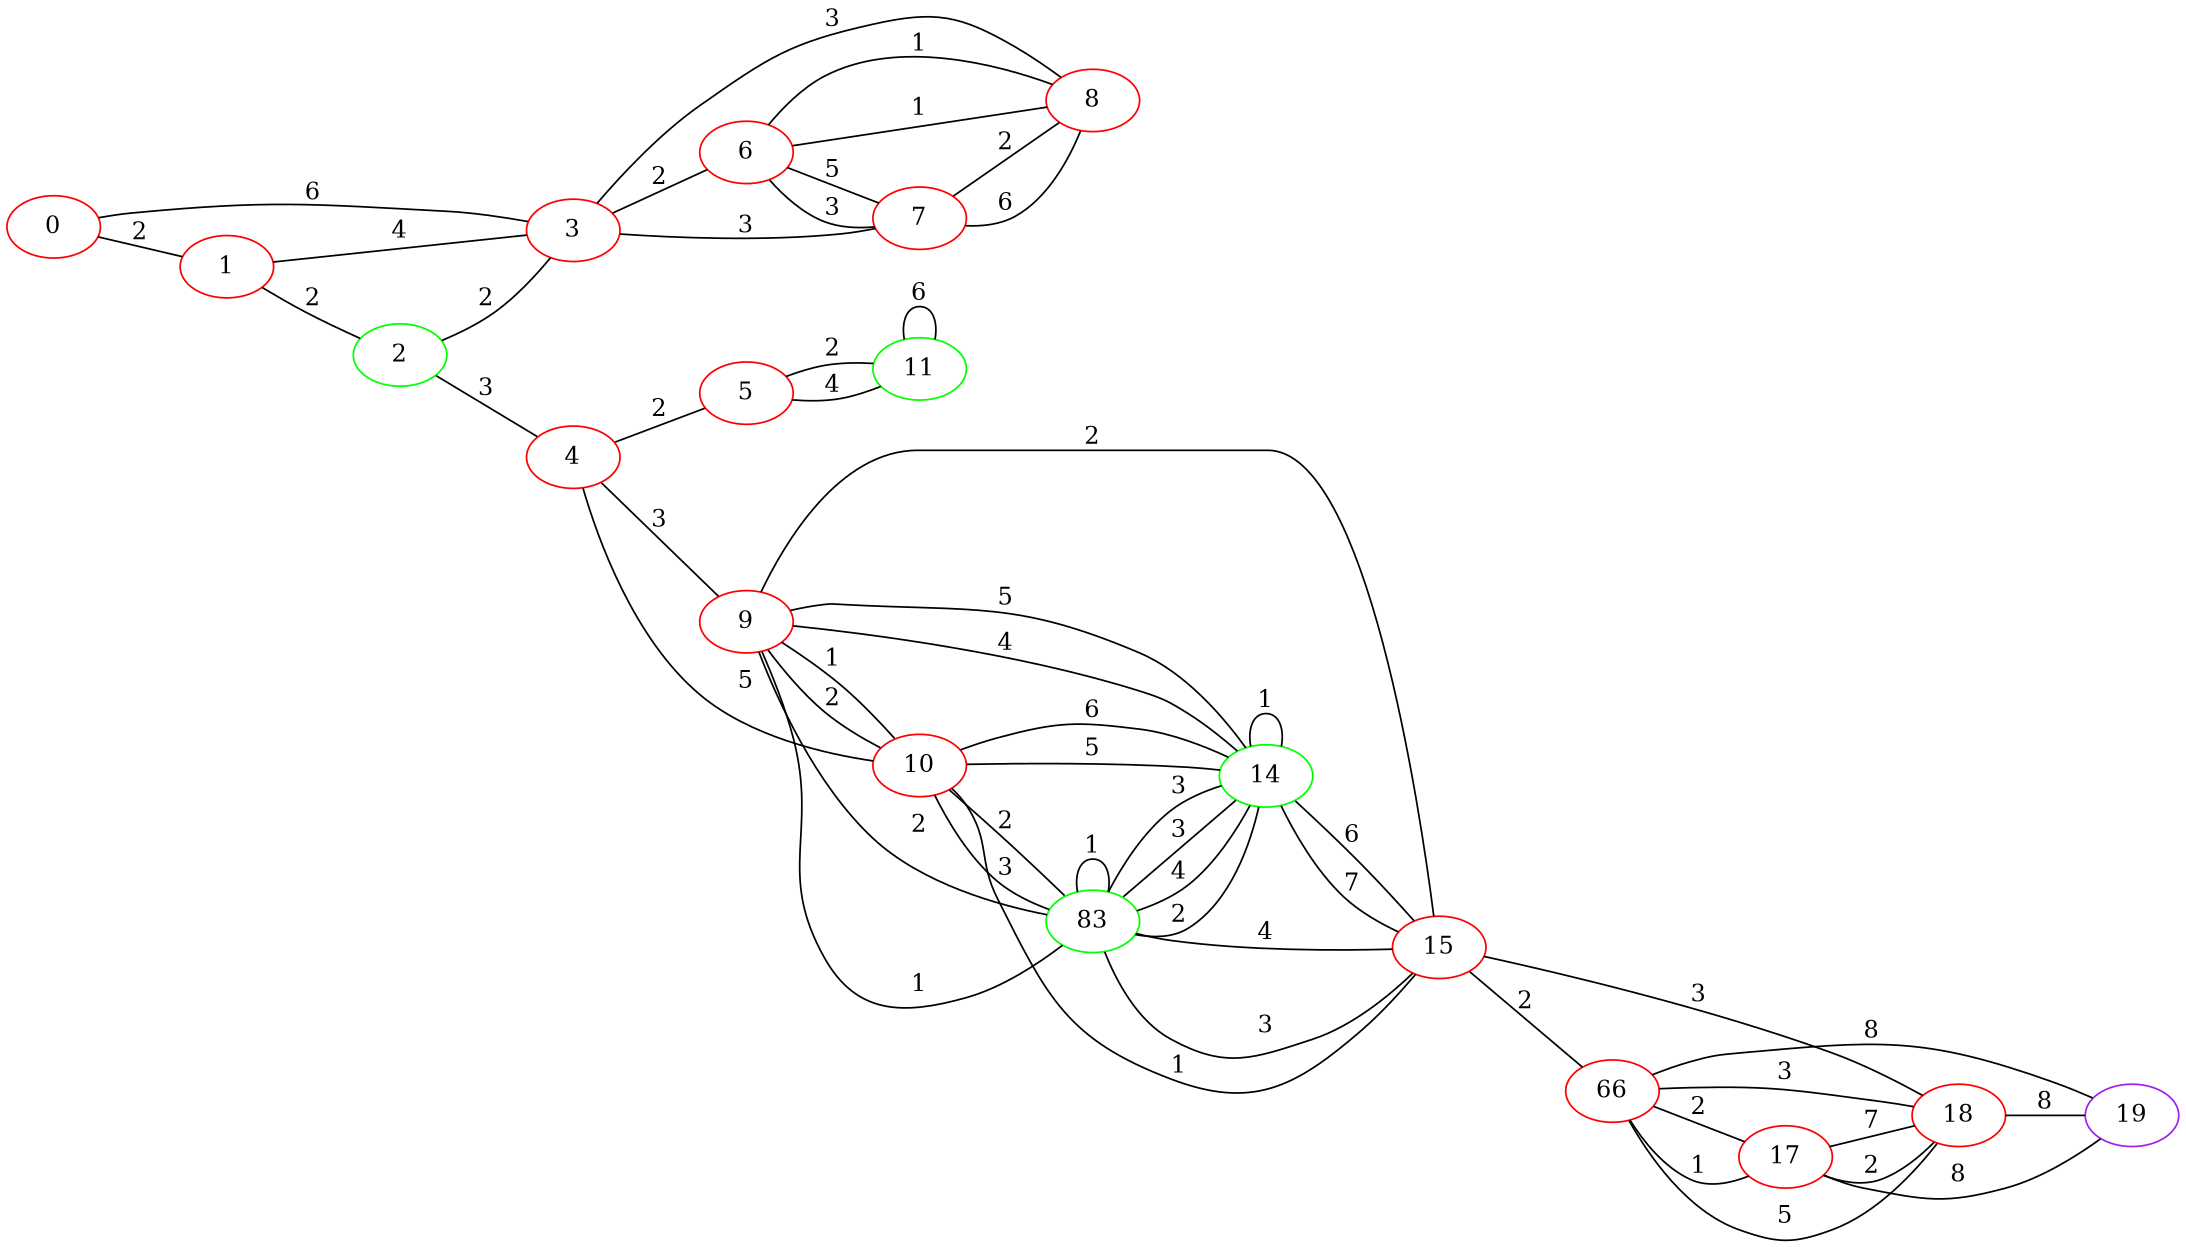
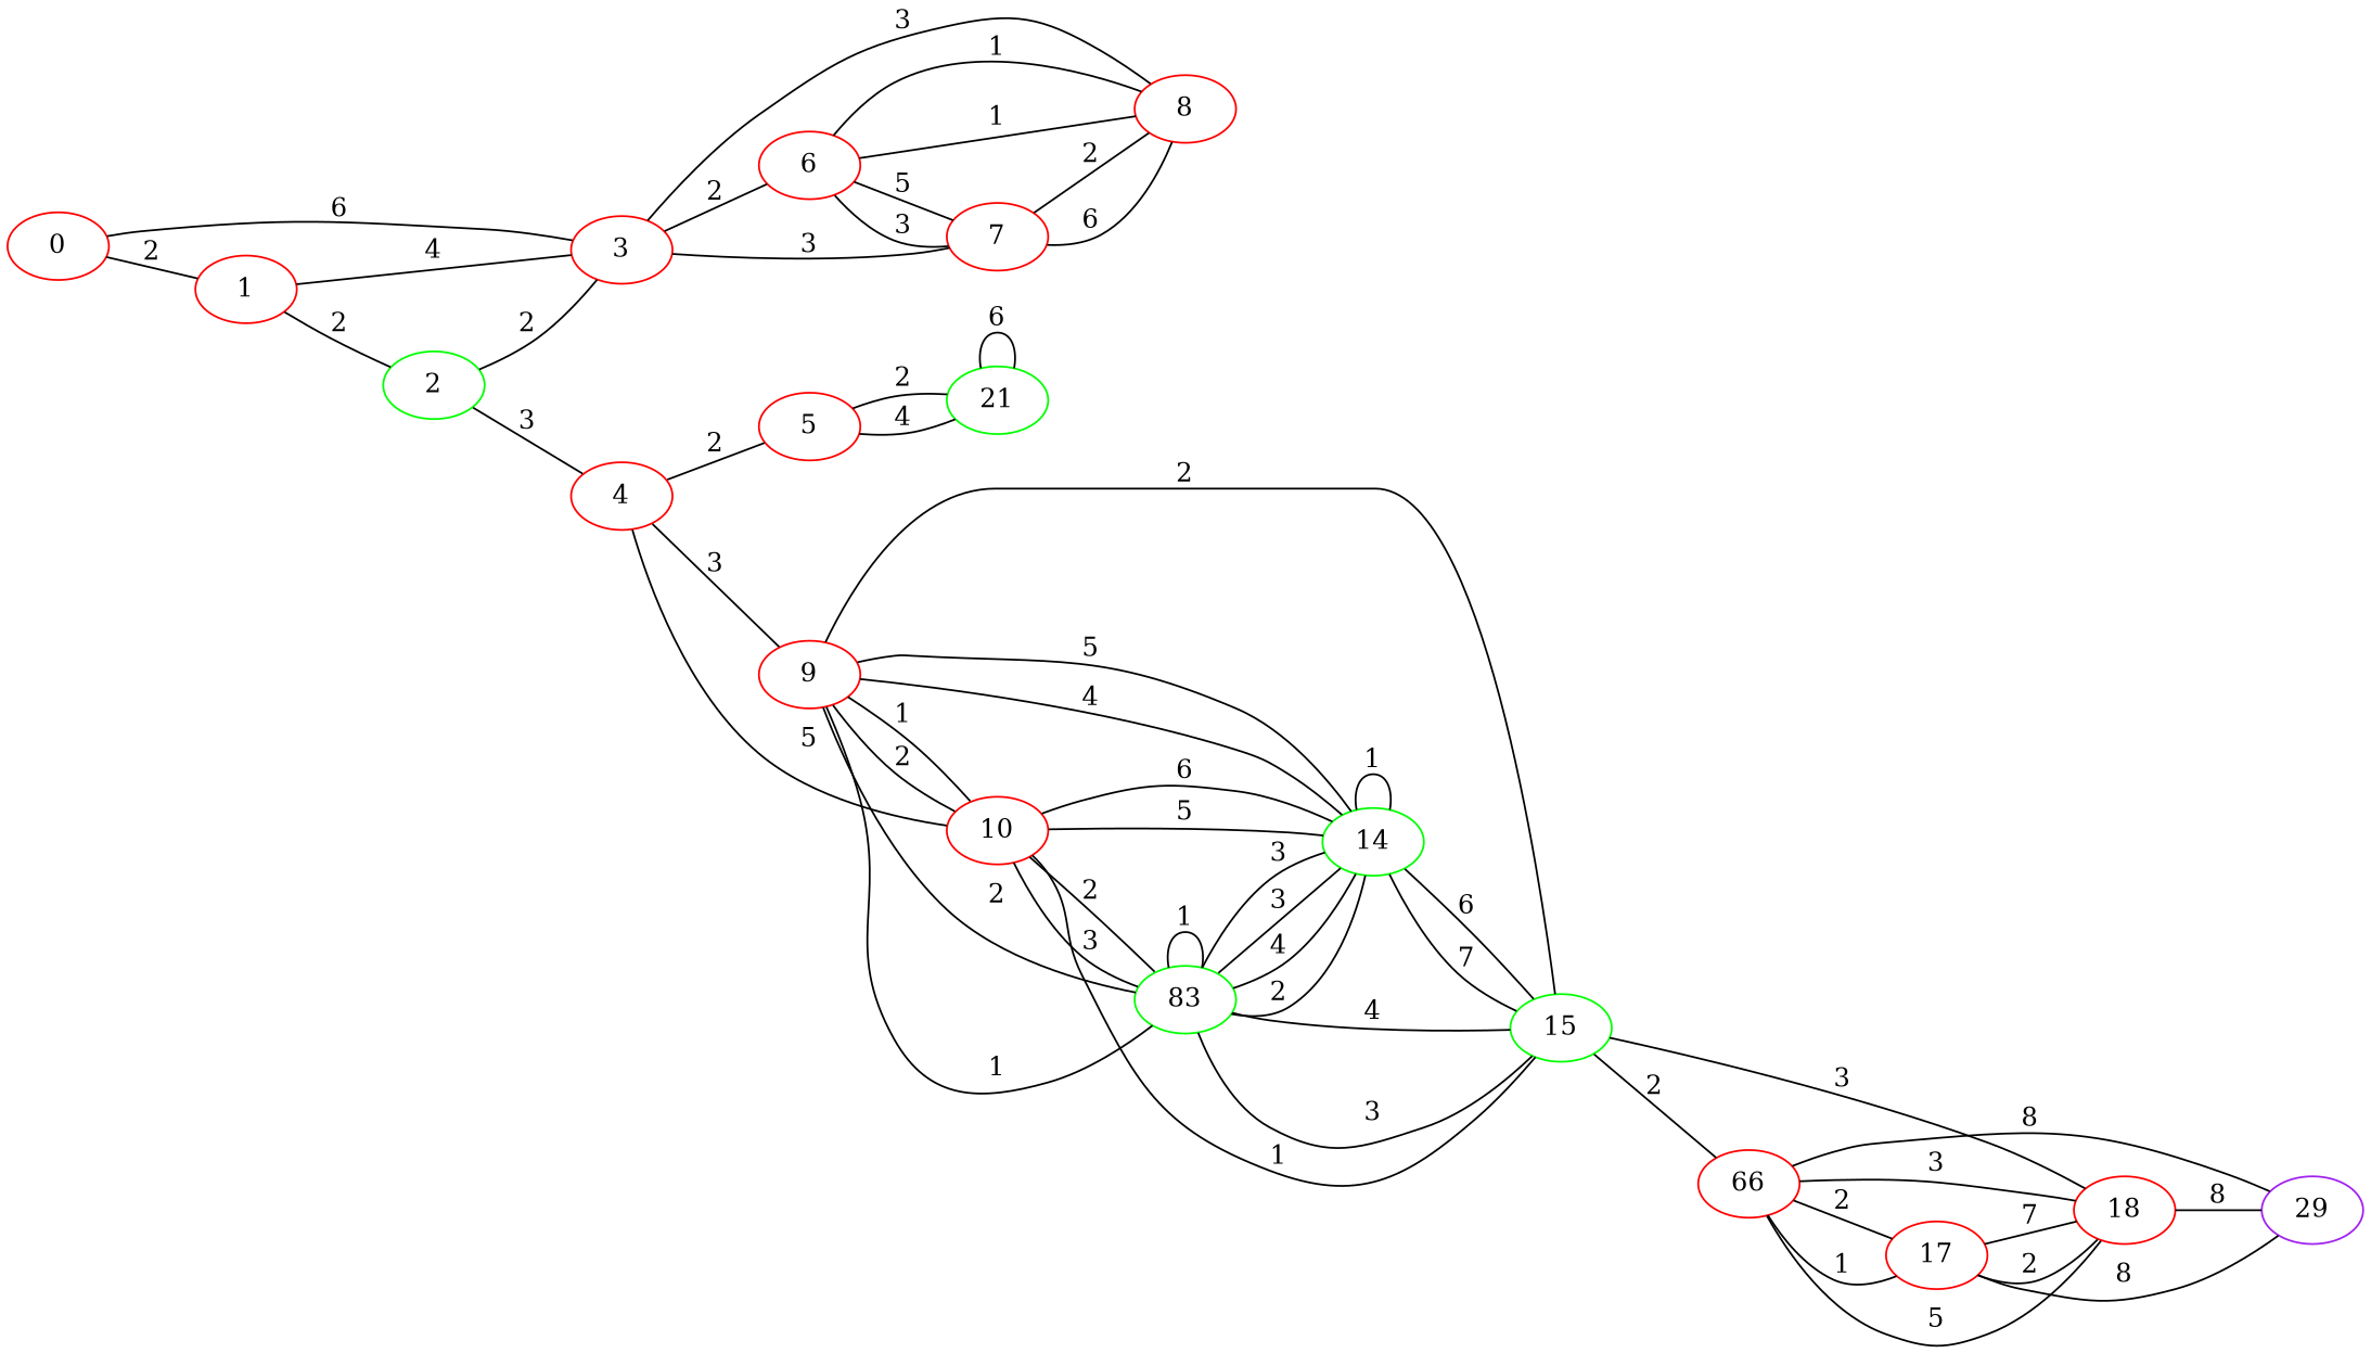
  graph {
    rankdir=LR
    node [color=red weight=1]
    0
    1
    3
    2 [color=green weight=2]
    4
    6
    7
    8
    5
    9
    10
-   11 [color=green weight=2]
+   11 [color=green weight=2 label=21]
    n13 [color=green label=83 weight=2]
    14 [color=green weight=2]
-   15
+   15 [color=green]
    n16 [label=66]
    18
    17
-   19 [color=purple weight=4]
+   19 [color=purple weight=4 label=29]
    0 -- 1 [label=2]
    0 -- 3 [label=6]
    1 -- 3 [label=4]
    1 -- 2 [label=2]
    3 -- 6 [label=2]
    3 -- 7 [label=3]
    3 -- 8 [label=3]
    2 -- 3 [label=2]
    2 -- 4 [label=3]
    4 -- 5 [label=2]
    4 -- 9 [label=3]
    4 -- 10 [label=5]
    6 -- 7 [label=5]
    6 -- 7 [label=3]
    6 -- 8 [label=1]
    6 -- 8 [label=1]
    7 -- 8 [label=6]
    7 -- 8 [label=2]
    5 -- 11 [label=2]
    5 -- 11 [label=4]
    9 -- 10 [label=2]
    9 -- 10 [label=1]
    9 -- n13 [label=1]
    9 -- n13 [label=2]
    9 -- 14 [label=4]
    9 -- 14 [label=5]
    9 -- 15 [label=2]
    10 -- n13 [label=2]
    10 -- n13 [label=3]
    10 -- 14 [label=5]
    10 -- 14 [label=6]
    10 -- 15 [label=1]
    11 -- 11 [label=6]
    n13 -- n13 [label=1]
    n13 -- 14 [label=3]
    n13 -- 14 [label=4]
    n13 -- 14 [label=2]
    n13 -- 14 [label=3]
    n13 -- 15 [label=3]
    n13 -- 15 [label=4]
    14 -- 14 [label=1]
    14 -- 15 [label=6]
    14 -- 15 [label=7]
    15 -- n16 [label=2]
    15 -- 18 [label=3]
    n16 -- 18 [label=3]
    n16 -- 18 [label=5]
    n16 -- 17 [label=1]
    n16 -- 17 [label=2]
    n16 -- 19 [label=8]
    18 -- 19 [label=8]
    17 -- 18 [label=2]
    17 -- 18 [label=7]
    17 -- 19 [label=8]
  }
